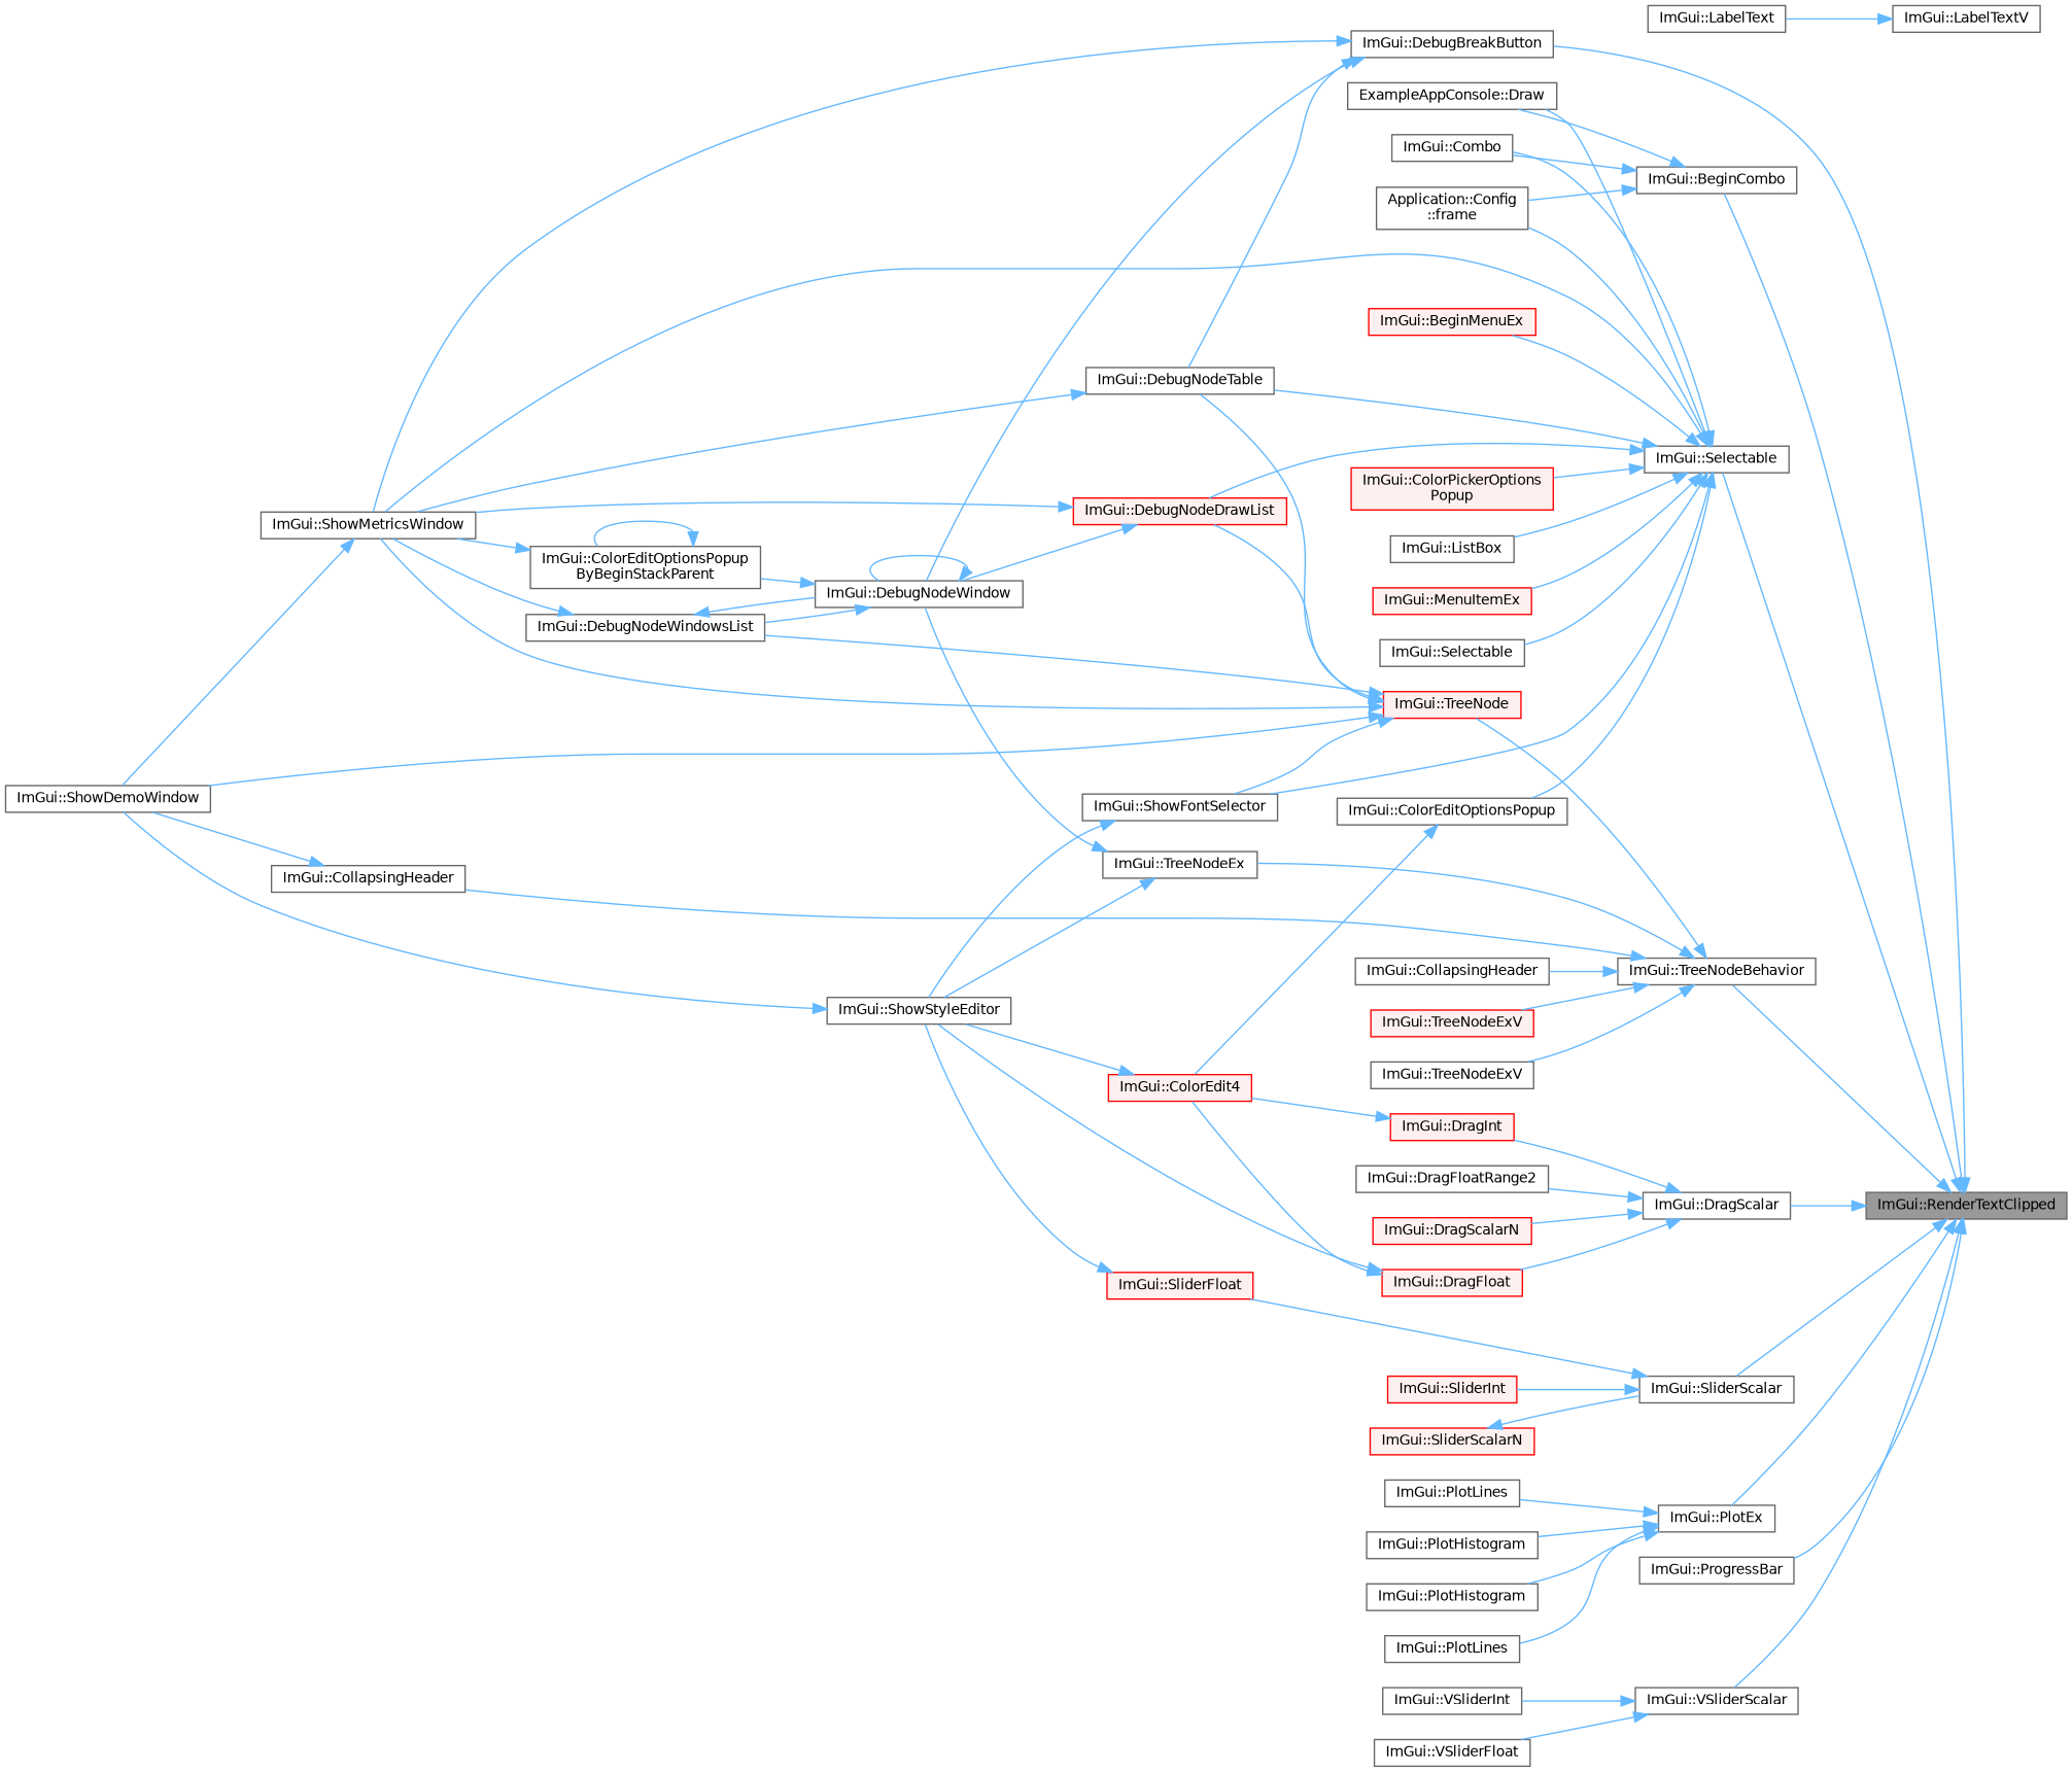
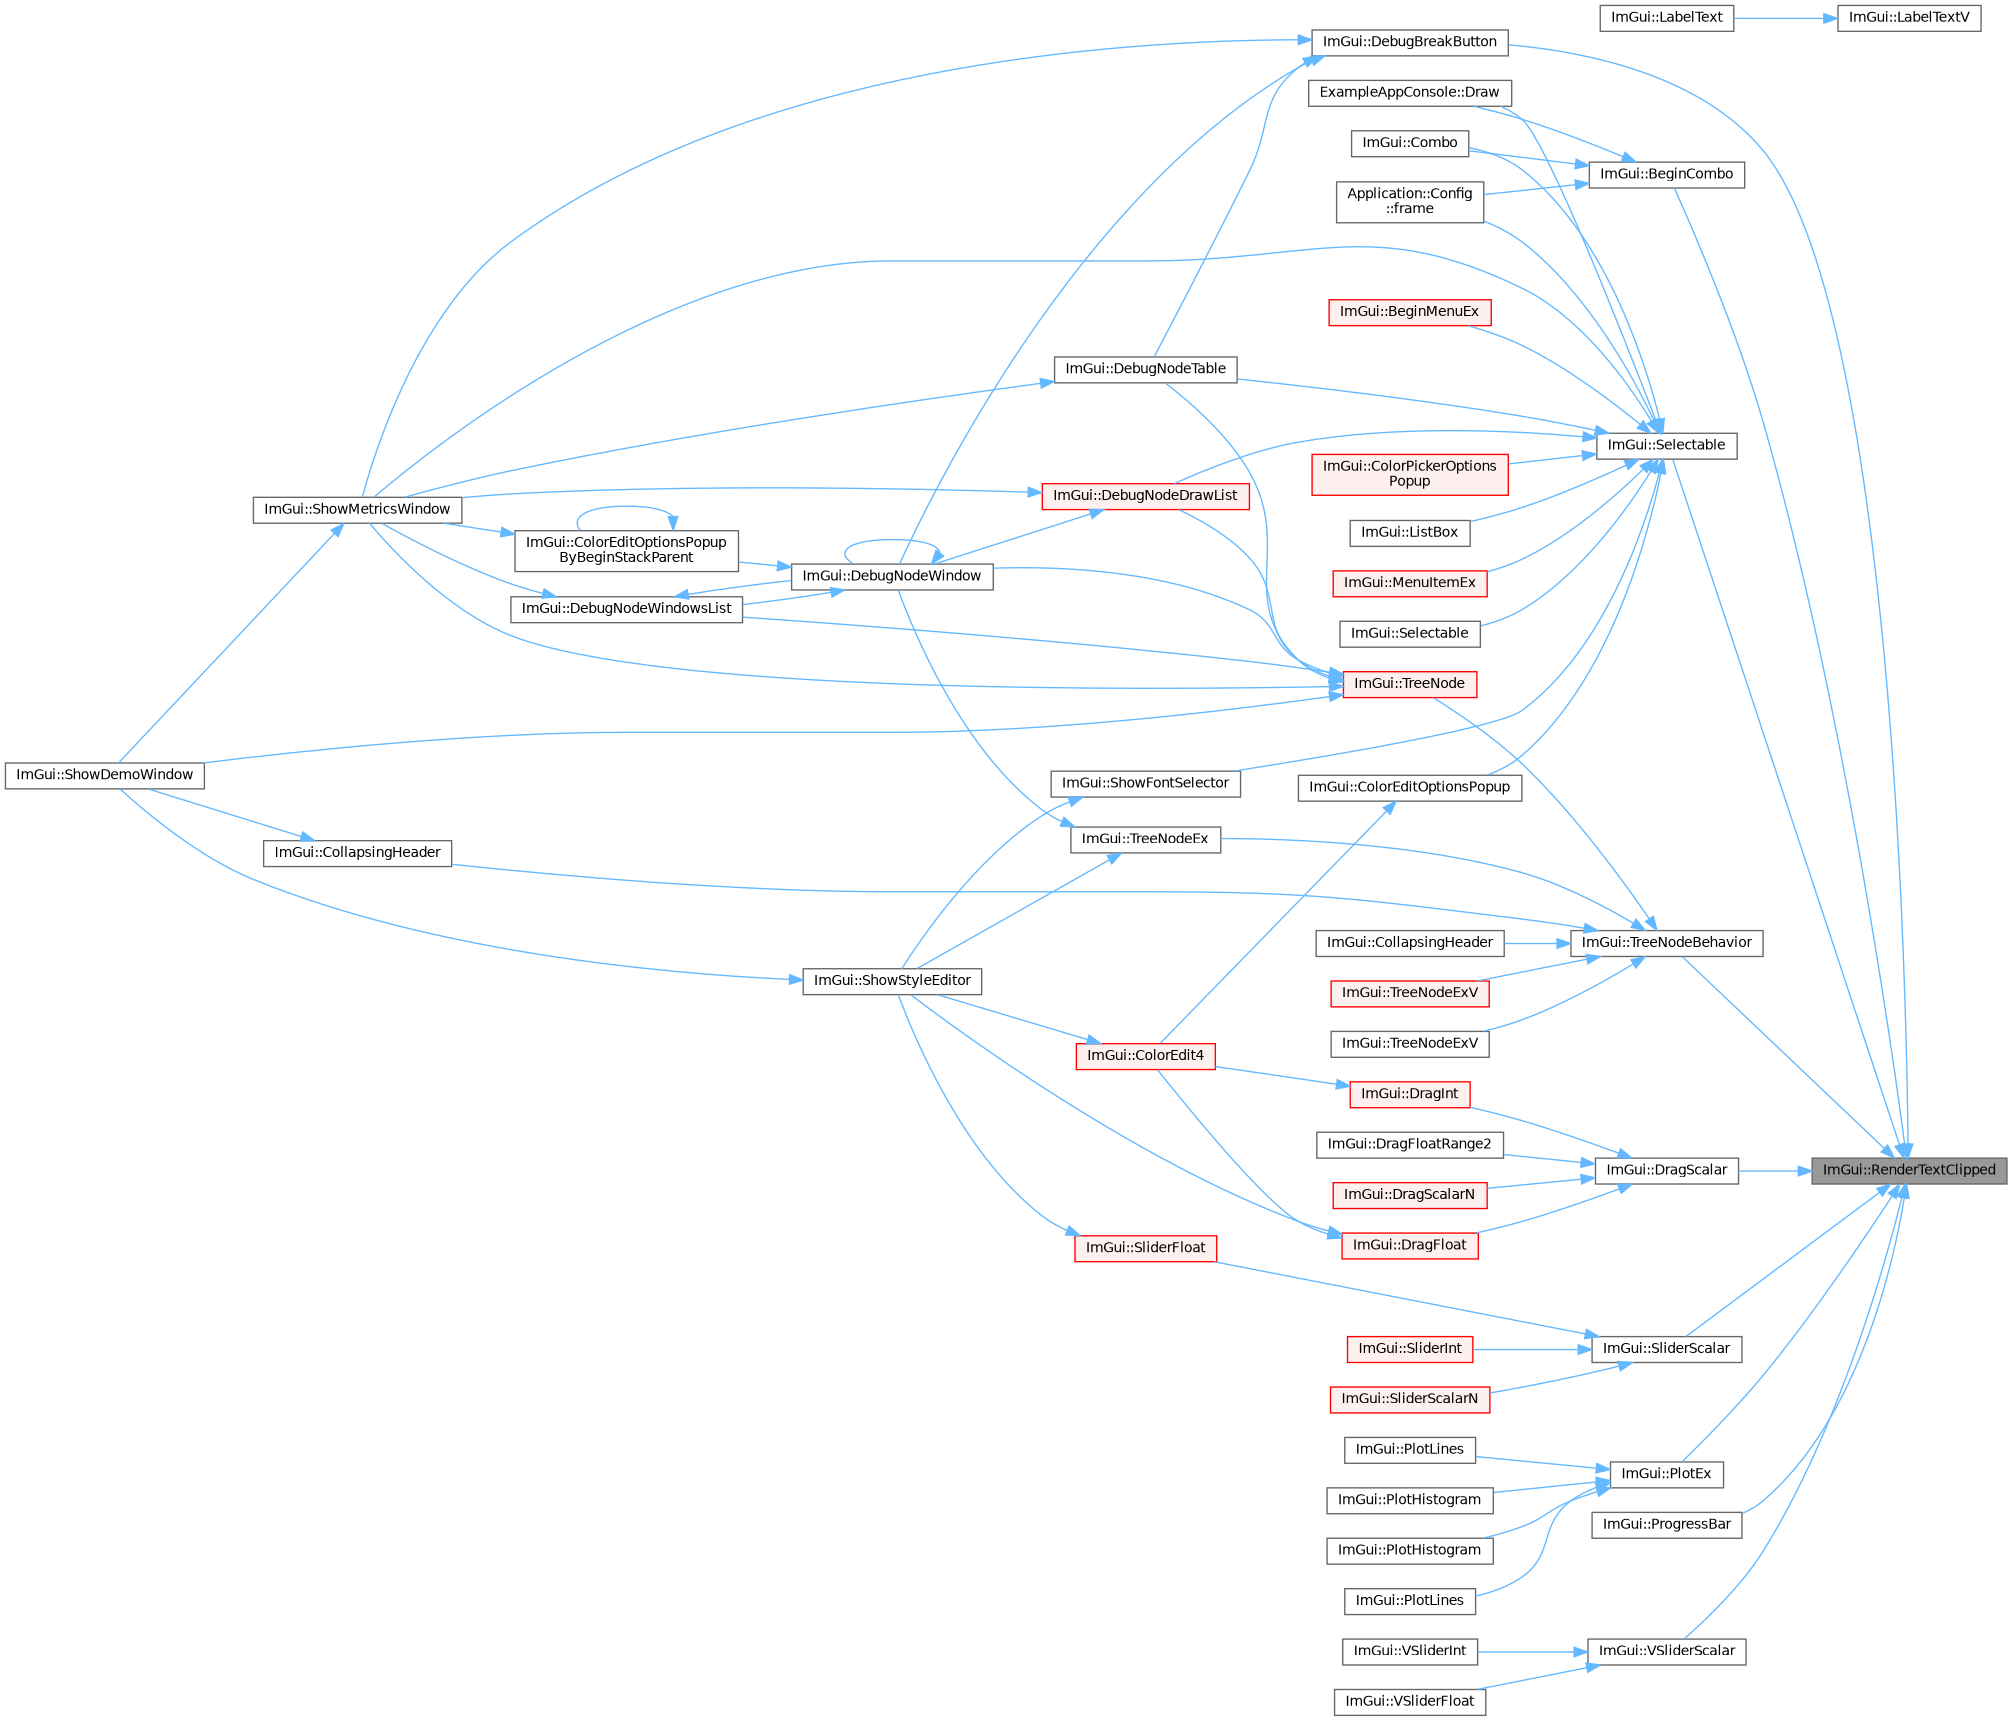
  digraph {
    rankdir=RL
    node [color=grey40 fillcolor=white fontname=Helvetica fontsize=10 shape=box style=filled]
    edge [color=steelblue1 dir=back fontname=Helvetica fontsize=10 labelfontname=Helvetica labelfontsize=10 style=solid]
    n1 [color=gray40 fillcolor=grey60 fontcolor=black height=0.2 label="ImGui::RenderTextClipped" width=0.4]
    n2 [height=0.2 label="ImGui::BeginCombo" width=0.4]
    n3 [height=0.2 label="ImGui::DebugBreakButton" width=0.4]
    n4 [height=0.2 label="ImGui::DragScalar" width=0.4]
    n5 [height=0.2 label="ImGui::PlotEx" width=0.4]
    n6 [height=0.2 label="ImGui::ProgressBar" width=0.4]
    n7 [height=0.2 label="ImGui::Selectable" width=0.4]
    n8 [height=0.2 label="ImGui::SliderScalar" width=0.4]
    n9 [height=0.2 label="ImGui::TreeNodeBehavior" width=0.4]
    n10 [height=0.2 label="ImGui::VSliderScalar" width=0.4]
    n11 [height=0.2 label="ImGui::Combo" width=0.4]
    n12 [height=0.2 label="Application::Config\l::frame" width=0.4]
    n13 [height=0.2 label="ExampleAppConsole::Draw" width=0.4]
    n14 [height=0.2 label="ImGui::DebugNodeTable" width=0.4]
    n15 [height=0.2 label="ImGui::ShowMetricsWindow" width=0.4]
    n16 [height=0.2 label="ImGui::DebugNodeWindow" width=0.4]
    n17 [color=red fillcolor="#FFF0F0" height=0.2 label="ImGui::DragFloat" width=0.4]
    n18 [height=0.2 label="ImGui::DragFloatRange2" width=0.4]
    n19 [color=red fillcolor="#FFF0F0" height=0.2 label="ImGui::DragInt" width=0.4]
    n20 [color=red fillcolor="#FFF0F0" height=0.2 label="ImGui::DragScalarN" width=0.4]
    n21 [height=0.2 label="ImGui::LabelTextV" width=0.4]
    n22 [height=0.2 label="ImGui::LabelText" width=0.4]
    n23 [height=0.2 label="ImGui::PlotHistogram" width=0.4]
    n24 [height=0.2 label="ImGui::PlotHistogram" width=0.4]
    n25 [height=0.2 label="ImGui::PlotLines" width=0.4]
    n26 [height=0.2 label="ImGui::PlotLines" width=0.4]
    n27 [height=0.2 label="ImGui::ShowFontSelector" width=0.4]
    n28 [color=red fillcolor="#FFF0F0" height=0.2 label="ImGui::BeginMenuEx" width=0.4]
    n29 [height=0.2 label="ImGui::ColorEditOptionsPopup" width=0.4]
    n30 [color=red fillcolor="#FFF0F0" height=0.2 label="ImGui::ColorPickerOptions\lPopup" width=0.4]
    n31 [color=red fillcolor="#FFF0F0" height=0.2 label="ImGui::DebugNodeDrawList" width=0.4]
    n32 [height=0.2 label="ImGui::ListBox" width=0.4]
    n33 [color=red fillcolor="#FFF0F0" height=0.2 label="ImGui::MenuItemEx" width=0.4]
    n34 [height=0.2 label="ImGui::Selectable" width=0.4]
    n35 [color=red fillcolor="#FFF0F0" height=0.2 label="ImGui::SliderFloat" width=0.4]
    n36 [color=red fillcolor="#FFF0F0" height=0.2 label="ImGui::SliderInt" width=0.4]
    n37 [color=red fillcolor="#FFF0F0" height=0.2 label="ImGui::SliderScalarN" width=0.4]
    n38 [height=0.2 label="ImGui::CollapsingHeader" width=0.4]
    n39 [height=0.2 label="ImGui::CollapsingHeader" width=0.4]
    n40 [color=red fillcolor="#FFF0F0" height=0.2 label="ImGui::TreeNode" width=0.4]
    n41 [height=0.2 label="ImGui::TreeNodeEx" width=0.4]
    n42 [color=red fillcolor="#FFF0F0" height=0.2 label="ImGui::TreeNodeExV" width=0.4]
    n43 [height=0.2 label="ImGui::TreeNodeExV" width=0.4]
    n44 [height=0.2 label="ImGui::VSliderFloat" width=0.4]
    n45 [height=0.2 label="ImGui::VSliderInt" width=0.4]
    n46 [height=0.2 label="ImGui::ShowStyleEditor" width=0.4]
    n47 [height=0.2 label="ImGui::ShowDemoWindow" width=0.4]
    n48 [height=0.2 label="ImGui::DebugNodeWindowsList" width=0.4]
    n49 [height=0.2 label="ImGui::ColorEditOptionsPopup\lByBeginStackParent" width=0.4]
    n50 [color=red fillcolor="#FFF0F0" height=0.2 label="ImGui::ColorEdit4" width=0.4]
    n1 -> n2
    n1 -> n3
    n1 -> n4
    n1 -> n5
    n1 -> n6
    n1 -> n7
    n1 -> n8
    n1 -> n9
    n1 -> n10
    n2 -> n11
    n2 -> n12
    n2 -> n13
    n3 -> n14
    n3 -> n15
    n3 -> n16
    n4 -> n17
    n4 -> n18
    n4 -> n19
    n4 -> n20
    n5 -> n23
    n5 -> n24
    n5 -> n25
    n5 -> n26
    n7 -> n11
    n7 -> n12
    n7 -> n13
    n7 -> n14
    n7 -> n15
    n7 -> n27
    n7 -> n28
    n7 -> n29
    n7 -> n30
    n7 -> n31
    n7 -> n32
    n7 -> n33
    n7 -> n34
    n8 -> n35
    n8 -> n36
-   n37 -> n8
+   n8 -> n37
    n9 -> n38
    n9 -> n39
    n9 -> n40
    n9 -> n41
    n9 -> n42
    n9 -> n43
    n10 -> n44
    n10 -> n45
    n14 -> n15
    n15 -> n47
    n16 -> n16
    n16 -> n48
    n16 -> n49
    n17 -> n46
    n17 -> n50
    n19 -> n50
    n21 -> n22
    n27 -> n46
    n29 -> n50
    n31 -> n15
    n31 -> n16
    n35 -> n46
    n39 -> n47
    n40 -> n14
    n40 -> n15
-   n40 -> n27
+   n40 -> n16
    n40 -> n31
    n40 -> n47
    n40 -> n48
    n41 -> n16
    n41 -> n46
    n46 -> n47
    n48 -> n15
    n48 -> n16
    n49 -> n15
    n49 -> n49
    n50 -> n46
  }
